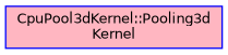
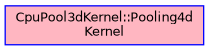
  digraph {
    rankdir=LR
-   n1 [color=blue fillcolor=lightpink fontname=Helvetica fontsize=10 height=0.2 label="CpuPool3dKernel::Pooling3d\lKernel" shape=record style=filled width=0.4]
+   n1 [color=blue fillcolor=lightpink fontname=Helvetica fontsize=10 height=0.2 label="CpuPool3dKernel::Pooling4d\lKernel" shape=record style=filled width=0.4]
  }
